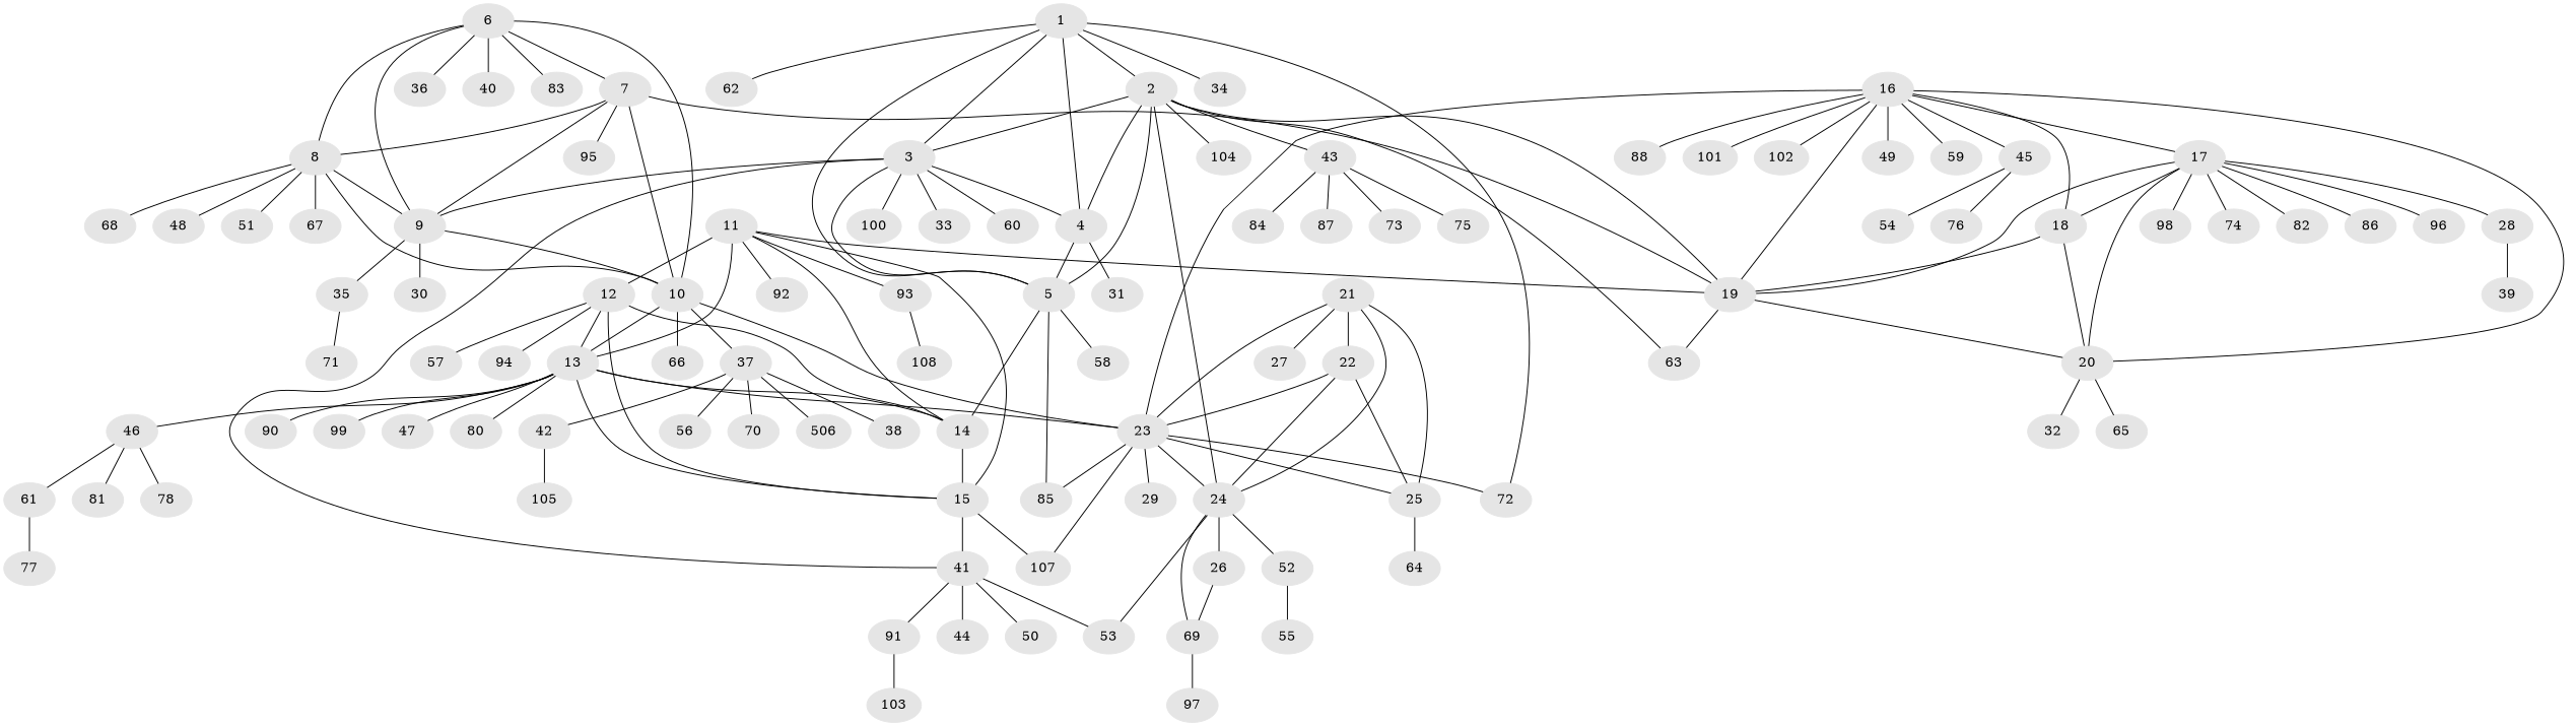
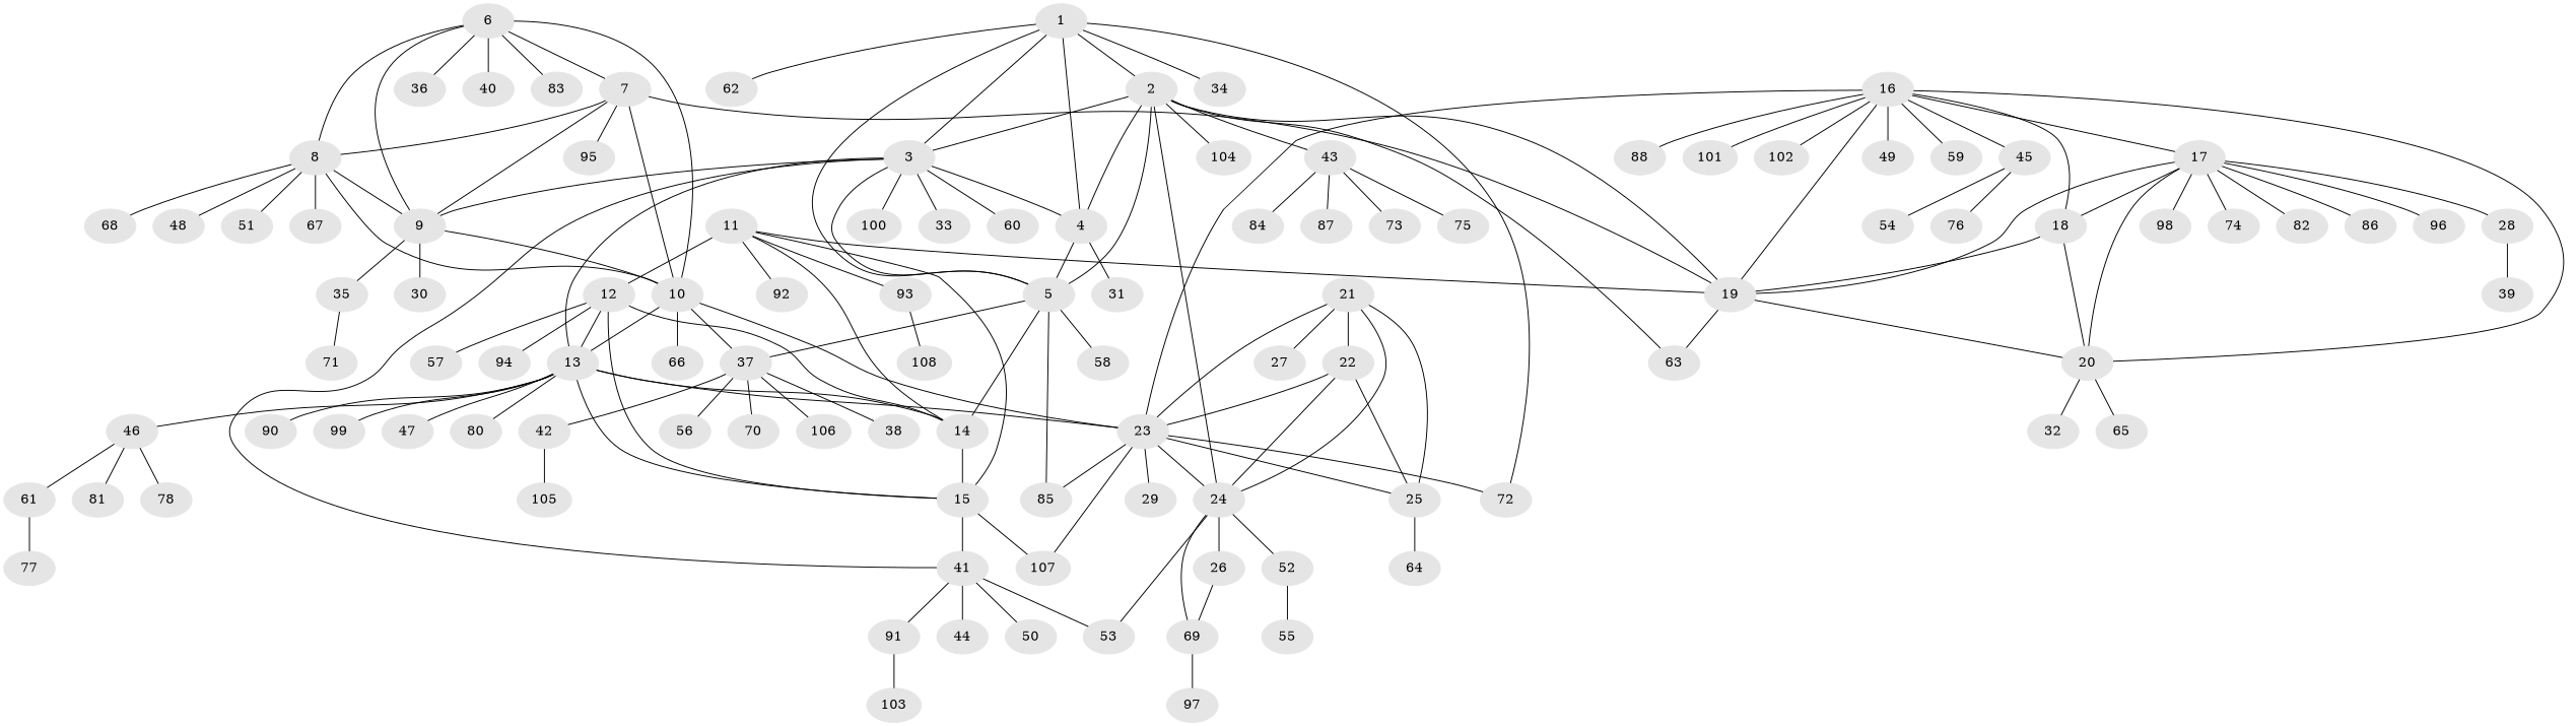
  graph {
    node [color=gray90 style=filled]
    1
    2
    3
    4
    5
    34
    62
    72
    19
    24
    43
    63
    104
    9
    33
    41
    60
    100
    31
    14
    37
    58
    85
    20
    26
    52
    53
    69
    73
    75
    84
    87
    10
    30
    35
    44
    50
    91
    15
    38
    42
    56
    70
-   106 [label=506]
+   106
    6
    7
    8
    36
    40
    83
    95
    48
    51
    67
    68
    13
    23
    66
    71
    46
    47
    80
    90
    99
    107
    25
    29
    11
    12
    92
    93
    57
    94
    108
    61
    78
    81
    16
    17
    18
    45
    49
    59
    88
    101
    102
    28
    74
    82
    86
    96
    98
    32
    65
    54
    76
    39
    21
    22
    27
    64
    55
    97
    105
    103
    77
    1 -- 2
    1 -- 3
    1 -- 4
    1 -- 5
    1 -- 34
    1 -- 62
    1 -- 72
    2 -- 3
    2 -- 4
    2 -- 5
    2 -- 19
    2 -- 24
    2 -- 43
    2 -- 63
    2 -- 104
    3 -- 4
    3 -- 5
    3 -- 9
    3 -- 33
    3 -- 41
    3 -- 60
    3 -- 100
    4 -- 5
    4 -- 31
    5 -- 14
+   5 -- 37
    5 -- 58
    5 -- 85
    19 -- 63
    19 -- 20
    24 -- 26
    24 -- 52
    24 -- 53
    24 -- 69
    43 -- 73
    43 -- 75
    43 -- 84
    43 -- 87
    9 -- 10
    9 -- 30
    9 -- 35
    41 -- 53
    41 -- 44
    41 -- 50
    41 -- 91
    14 -- 15
    37 -- 38
    37 -- 42
    37 -- 56
    37 -- 70
    37 -- 106
    20 -- 32
    20 -- 65
    26 -- 69
    52 -- 55
    69 -- 97
    10 -- 37
    10 -- 13
    10 -- 23
    10 -- 66
    35 -- 71
    91 -- 103
    15 -- 41
    15 -- 107
    42 -- 105
    6 -- 9
    6 -- 10
    6 -- 7
    6 -- 8
    6 -- 36
    6 -- 40
    6 -- 83
    7 -- 19
    7 -- 9
    7 -- 10
    7 -- 8
    7 -- 95
    8 -- 9
    8 -- 10
    8 -- 48
    8 -- 51
    8 -- 67
    8 -- 68
    13 -- 14
    13 -- 15
    13 -- 23
    13 -- 46
    13 -- 47
    13 -- 80
    13 -- 90
    13 -- 99
    23 -- 72
    23 -- 24
    23 -- 85
    23 -- 107
    23 -- 25
    23 -- 29
    46 -- 61
    46 -- 78
    46 -- 81
    25 -- 64
    11 -- 19
    11 -- 14
    11 -- 15
-   11 -- 13
+   3 -- 13
    11 -- 12
    11 -- 92
    11 -- 93
    12 -- 14
    12 -- 15
    12 -- 13
    12 -- 57
    12 -- 94
    93 -- 108
    61 -- 77
    16 -- 19
    16 -- 20
    16 -- 23
    16 -- 17
    16 -- 18
    16 -- 45
    16 -- 49
    16 -- 59
    16 -- 88
    16 -- 101
    16 -- 102
    17 -- 19
    17 -- 20
    17 -- 18
    17 -- 28
    17 -- 74
    17 -- 82
    17 -- 86
    17 -- 96
    17 -- 98
    18 -- 19
    18 -- 20
    45 -- 54
    45 -- 76
    28 -- 39
    21 -- 24
    21 -- 23
    21 -- 25
    21 -- 22
    21 -- 27
    22 -- 24
    22 -- 23
    22 -- 25
  }
